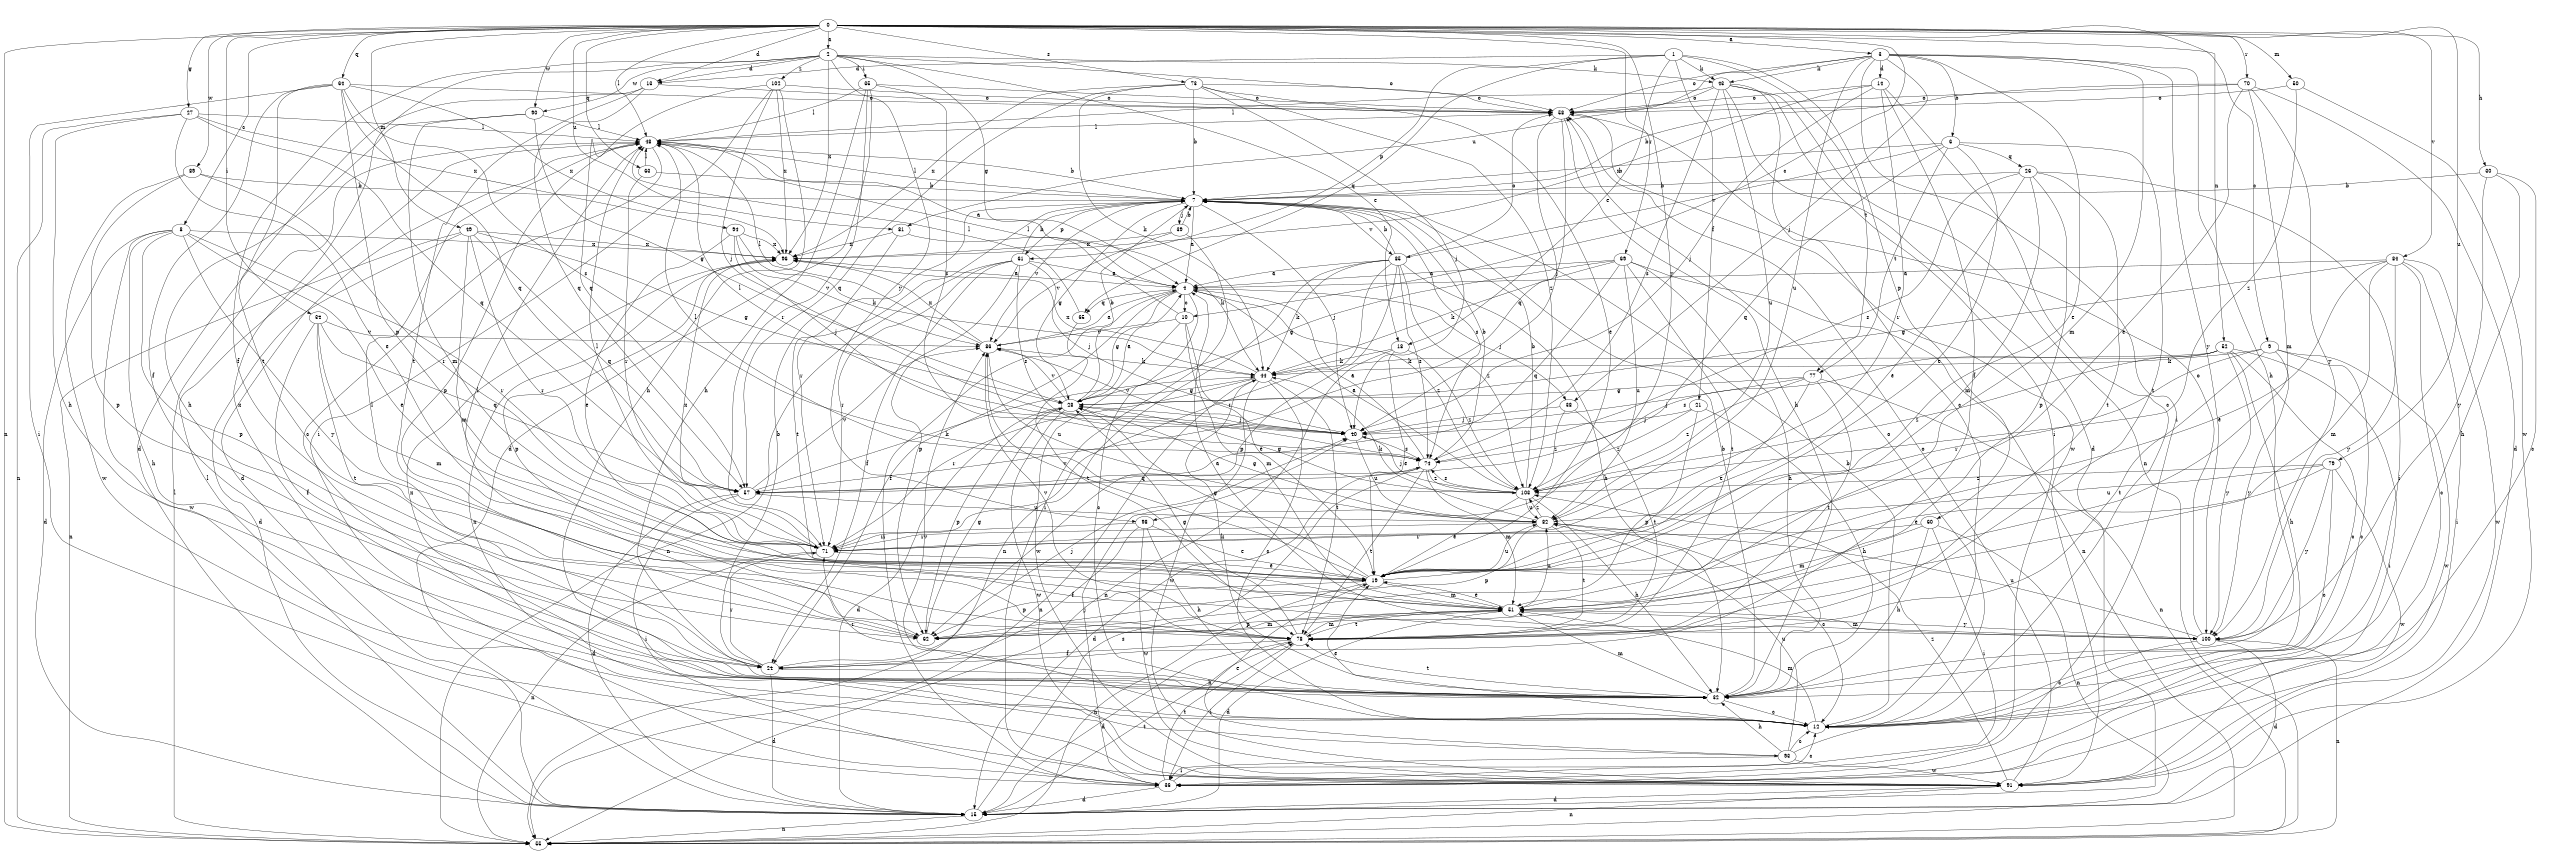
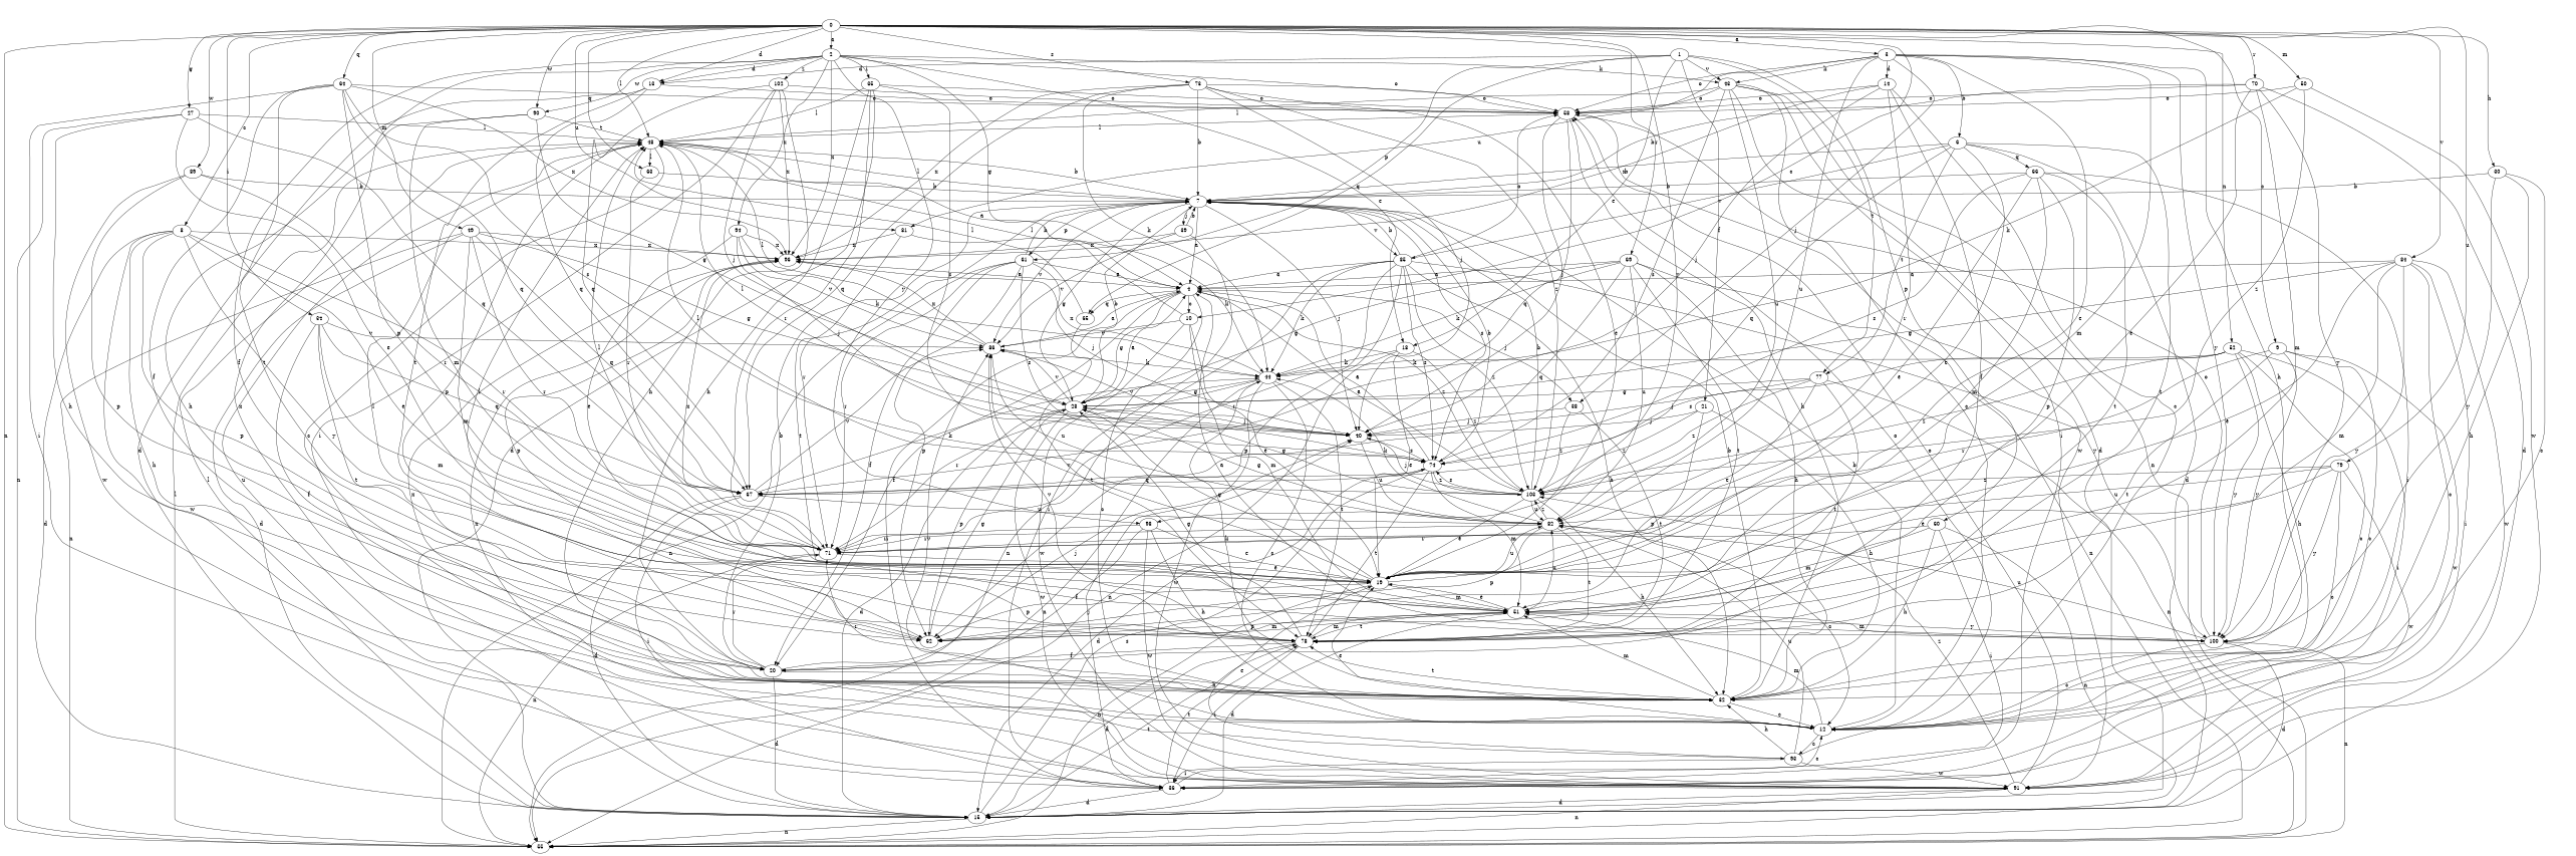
  strict digraph {
    0
    2
    3
    8
    9
    10
    13
    27
    30
    34
    48
    49
    50
    52
    55
    63
    64
    69
    70
    73
    79
    81
    84
    89
    90
    98
    18
    43
    4
-   24
+   24 [label=20]
    35
    58
    93
    n34 [label=94]
    96
    102
    6
    14
    19
    32
    36
    38
    51
    82
    100
    15
    71
    62
    91
    12
    78
    44
    86
-   67 [label=57]
+   67
    103
    7
    28
    74
    40
    1
    21
    60
    61
    65
    77
-   66 [label=26]
+   66
    85
    39
    0 -> 2 [label=a]
    0 -> 3 [label=a]
    0 -> 8 [label=c]
    0 -> 9 [label=c]
    0 -> 10 [label=c]
    0 -> 13 [label=d]
    0 -> 27 [label=g]
    0 -> 30 [label=h]
    0 -> 34 [label=i]
    0 -> 48 [label=l]
    0 -> 49 [label=m]
    0 -> 50 [label=m]
    0 -> 52 [label=n]
    0 -> 55 [label=n]
    0 -> 63 [label=q]
    0 -> 64 [label=q]
    0 -> 69 [label=r]
    0 -> 70 [label=r]
    0 -> 73 [label=s]
    0 -> 79 [label=u]
    0 -> 81 [label=u]
    0 -> 84 [label=v]
    0 -> 89 [label=w]
    0 -> 90 [label=w]
    0 -> 98 [label=y]
    2 -> 13 [label=d]
    2 -> 90 [label=w]
    2 -> 98 [label=y]
    2 -> 18 [label=e]
    2 -> 43 [label=k]
    2 -> 4 [label=g]
    2 -> 24 [label=f]
    2 -> 35 [label=i]
    2 -> 58 [label=o]
    2 -> 93 [label=x]
-   27 -> n34 [label=x]
+   2 -> n34 [label=x]
    2 -> 96 [label=x]
    2 -> 102 [label=z]
    3 -> 81 [label=u]
    3 -> 43 [label=k]
    3 -> 58 [label=o]
    3 -> 6 [label=b]
    3 -> 14 [label=d]
    3 -> 19 [label=e]
    3 -> 32 [label=h]
-   3 -> 36 [label=i]
    3 -> 38 [label=j]
    3 -> 51 [label=m]
    3 -> 82 [label=u]
    3 -> 100 [label=y]
    8 -> 96 [label=x]
    8 -> 19 [label=e]
    8 -> 32 [label=h]
    8 -> 100 [label=y]
    8 -> 15 [label=d]
    8 -> 71 [label=r]
    8 -> 62 [label=p]
    8 -> 91 [label=w]
    9 -> 100 [label=y]
    9 -> 71 [label=r]
    9 -> 91 [label=w]
    9 -> 12 [label=c]
    9 -> 78 [label=t]
-   9 -> 44 [label=k]
+   50 -> 44 [label=k]
    10 -> 48 [label=l]
    10 -> 19 [label=e]
    10 -> 51 [label=m]
    10 -> 91 [label=w]
    10 -> 86 [label=v]
    13 -> 58 [label=o]
    13 -> 15 [label=d]
    13 -> 78 [label=t]
    13 -> 67 [label=q]
    27 -> 48 [label=l]
    27 -> 55 [label=n]
    27 -> 19 [label=e]
    27 -> 32 [label=h]
    27 -> 67 [label=q]
    30 -> 32 [label=h]
    30 -> 100 [label=y]
    30 -> 12 [label=c]
    30 -> 7 [label=b]
    34 -> 24 [label=f]
    34 -> 51 [label=m]
    34 -> 78 [label=t]
    34 -> 86 [label=v]
    34 -> 67 [label=q]
    48 -> 4 [label=a]
-   48 -> 15 [label=d]
+   48 -> 15 [label=u]
    48 -> 62 [label=p]
    48 -> 12 [label=c]
    48 -> 7 [label=b]
    49 -> 55 [label=n]
    49 -> 96 [label=x]
    49 -> 51 [label=m]
    49 -> 15 [label=d]
    49 -> 71 [label=r]
    49 -> 67 [label=q]
    49 -> 28 [label=g]
    50 -> 58 [label=o]
    50 -> 91 [label=w]
    50 -> 103 [label=z]
    52 -> 32 [label=h]
    52 -> 36 [label=i]
    52 -> 100 [label=y]
    52 -> 12 [label=c]
    52 -> 44 [label=k]
    52 -> 103 [label=z]
    52 -> 74 [label=s]
    55 -> 48 [label=l]
-   63 -> 48 [label=l]
+   48 -> 63 [label=l]
    63 -> 71 [label=r]
    63 -> 7 [label=b]
    64 -> 24 [label=f]
    64 -> 58 [label=o]
    64 -> 96 [label=x]
    64 -> 19 [label=p]
    64 -> 36 [label=i]
    64 -> 78 [label=t]
    64 -> 67 [label=q]
    64 -> 74 [label=s]
    69 -> 55 [label=n]
    69 -> 4 [label=a]
    69 -> 32 [label=h]
    69 -> 82 [label=u]
    69 -> 78 [label=t]
    69 -> 44 [label=k]
    69 -> 67 [label=q]
    69 -> 28 [label=g]
    70 -> 58 [label=o]
    70 -> 19 [label=e]
    70 -> 51 [label=m]
    70 -> 100 [label=y]
    70 -> 15 [label=d]
    70 -> 7 [label=b]
    73 -> 58 [label=o]
    73 -> 96 [label=x]
    73 -> 19 [label=e]
    73 -> 44 [label=k]
    73 -> 67 [label=q]
    73 -> 103 [label=z]
    73 -> 7 [label=b]
    73 -> 40 [label=j]
    79 -> 19 [label=e]
    79 -> 82 [label=u]
    79 -> 100 [label=y]
    79 -> 91 [label=w]
    79 -> 12 [label=c]
    79 -> 103 [label=z]
    81 -> 96 [label=x]
    81 -> 78 [label=t]
    81 -> 44 [label=k]
    84 -> 4 [label=a]
    84 -> 19 [label=e]
    84 -> 36 [label=i]
    84 -> 51 [label=m]
    84 -> 100 [label=y]
    84 -> 91 [label=w]
    84 -> 12 [label=c]
    84 -> 28 [label=g]
    89 -> 71 [label=r]
    89 -> 62 [label=p]
    89 -> 91 [label=w]
    89 -> 7 [label=b]
-   90 -> 48 [label=l]
+   90 -> 48 [label=t]
    90 -> 32 [label=h]
    90 -> 51 [label=m]
    90 -> 28 [label=g]
    98 -> 24 [label=f]
    98 -> 19 [label=e]
    98 -> 32 [label=h]
    98 -> 71 [label=r]
    98 -> 91 [label=w]
    18 -> 55 [label=n]
    18 -> 19 [label=e]
    18 -> 44 [label=k]
    18 -> 103 [label=z]
    43 -> 48 [label=l]
    43 -> 55 [label=n]
    43 -> 58 [label=o]
    43 -> 36 [label=i]
    43 -> 82 [label=u]
    43 -> 15 [label=d]
    43 -> 12 [label=c]
    43 -> 74 [label=s]
    4 -> 10 [label=c]
    4 -> 24 [label=f]
    4 -> 36 [label=i]
    4 -> 38 [label=j]
    4 -> 12 [label=c]
    4 -> 103 [label=z]
    4 -> 28 [label=g]
    4 -> 65 [label=q]
    24 -> 48 [label=l]
    24 -> 32 [label=h]
    24 -> 15 [label=d]
    24 -> 71 [label=r]
    24 -> 7 [label=b]
    24 -> 40 [label=j]
    35 -> 48 [label=l]
    35 -> 58 [label=o]
    35 -> 32 [label=h]
    35 -> 15 [label=d]
    35 -> 71 [label=r]
    35 -> 74 [label=s]
    58 -> 48 [label=l]
    58 -> 32 [label=h]
    58 -> 91 [label=w]
    58 -> 67 [label=q]
    58 -> 40 [label=j]
    93 -> 58 [label=o]
    93 -> 19 [label=e]
    93 -> 32 [label=h]
    93 -> 36 [label=i]
    93 -> 82 [label=u]
    93 -> 91 [label=w]
-   93 -> 12 [label=c]
+   12 -> 93 [label=c]
    n34 -> 96 [label=x]
    n34 -> 19 [label=e]
    n34 -> 44 [label=k]
    n34 -> 86 [label=v]
    n34 -> 40 [label=j]
    96 -> 4 [label=a]
    96 -> 62 [label=p]
    102 -> 58 [label=o]
    102 -> 96 [label=x]
    102 -> 32 [label=h]
    102 -> 36 [label=i]
    102 -> 67 [label=q]
    102 -> 40 [label=j]
    6 -> 19 [label=e]
+   6 -> 15 [label=d]
    6 -> 78 [label=t]
    6 -> 67 [label=q]
    6 -> 7 [label=b]
    6 -> 77 [label=t]
    6 -> 66 [label=q]
    6 -> 85 [label=v]
    14 -> 24 [label=f]
    14 -> 58 [label=o]
    14 -> 96 [label=x]
    14 -> 71 [label=r]
    14 -> 12 [label=c]
    14 -> 40 [label=j]
    19 -> 55 [label=n]
    19 -> 51 [label=m]
    19 -> 82 [label=u]
    19 -> 62 [label=p]
    19 -> 86 [label=v]
    19 -> 28 [label=g]
    32 -> 51 [label=m]
    32 -> 71 [label=r]
    32 -> 12 [label=c]
    32 -> 78 [label=t]
    32 -> 44 [label=k]
    32 -> 7 [label=b]
    36 -> 15 [label=d]
    36 -> 12 [label=c]
    36 -> 78 [label=t]
    36 -> 40 [label=j]
    38 -> 78 [label=t]
    38 -> 103 [label=z]
    38 -> 40 [label=j]
    51 -> 19 [label=e]
    51 -> 82 [label=u]
    51 -> 100 [label=y]
    51 -> 15 [label=d]
    51 -> 62 [label=p]
    51 -> 78 [label=t]
    82 -> 71 [label=r]
    82 -> 62 [label=p]
    82 -> 12 [label=c]
    82 -> 78 [label=t]
    82 -> 44 [label=k]
    82 -> 103 [label=z]
    82 -> 28 [label=g]
    100 -> 55 [label=n]
    100 -> 4 [label=a]
    100 -> 58 [label=o]
    100 -> 51 [label=m]
    100 -> 82 [label=u]
    100 -> 15 [label=d]
    100 -> 12 [label=c]
    15 -> 48 [label=l]
    15 -> 55 [label=n]
    15 -> 78 [label=t]
    15 -> 74 [label=s]
    71 -> 48 [label=l]
    71 -> 55 [label=n]
    71 -> 96 [label=x]
    71 -> 19 [label=e]
    62 -> 48 [label=l]
    62 -> 51 [label=m]
    62 -> 28 [label=g]
    91 -> 55 [label=n]
    91 -> 58 [label=o]
    91 -> 96 [label=x]
    91 -> 15 [label=d]
    91 -> 103 [label=z]
    12 -> 96 [label=x]
    12 -> 19 [label=e]
    12 -> 51 [label=m]
    12 -> 86 [label=v]
    12 -> 7 [label=b]
    78 -> 24 [label=f]
    78 -> 36 [label=i]
    78 -> 51 [label=m]
    78 -> 15 [label=d]
    78 -> 86 [label=v]
    78 -> 28 [label=g]
    44 -> 55 [label=n]
    44 -> 96 [label=x]
    44 -> 71 [label=r]
    44 -> 91 [label=w]
    44 -> 12 [label=c]
    44 -> 78 [label=t]
    44 -> 28 [label=g]
    86 -> 48 [label=l]
    86 -> 4 [label=a]
    86 -> 96 [label=x]
    86 -> 82 [label=u]
    86 -> 44 [label=k]
    67 -> 36 [label=i]
    67 -> 82 [label=u]
    67 -> 15 [label=d]
    67 -> 44 [label=k]
    67 -> 86 [label=v]
    103 -> 48 [label=l]
    103 -> 4 [label=a]
    103 -> 19 [label=e]
    103 -> 32 [label=h]
    103 -> 82 [label=u]
    103 -> 7 [label=b]
    103 -> 28 [label=g]
    103 -> 74 [label=s]
    103 -> 40 [label=j]
    7 -> 48 [label=l]
    7 -> 4 [label=a]
    7 -> 71 [label=r]
    7 -> 86 [label=v]
    7 -> 28 [label=g]
    7 -> 74 [label=s]
    7 -> 40 [label=j]
    7 -> 61 [label=p]
    7 -> 85 [label=v]
    7 -> 39 [label=j]
    28 -> 4 [label=a]
    28 -> 15 [label=d]
    28 -> 62 [label=p]
    28 -> 91 [label=w]
    28 -> 86 [label=v]
    28 -> 7 [label=b]
    28 -> 40 [label=j]
    74 -> 4 [label=a]
    74 -> 51 [label=m]
    74 -> 15 [label=d]
    74 -> 78 [label=t]
    74 -> 67 [label=q]
    74 -> 103 [label=z]
    74 -> 7 [label=b]
    40 -> 48 [label=l]
    40 -> 82 [label=u]
    40 -> 86 [label=v]
    40 -> 74 [label=s]
    1 -> 13 [label=d]
    1 -> 18 [label=e]
-   1 -> 43 [label=k]
+   1 -> 43 [label=v]
    1 -> 21 [label=f]
    1 -> 60 [label=p]
    1 -> 61 [label=p]
    1 -> 65 [label=q]
    1 -> 77 [label=t]
    21 -> 32 [label=h]
    21 -> 62 [label=p]
    21 -> 103 [label=z]
    21 -> 40 [label=j]
    60 -> 55 [label=n]
    60 -> 32 [label=h]
    60 -> 36 [label=i]
    60 -> 51 [label=m]
    60 -> 71 [label=r]
    61 -> 55 [label=n]
    61 -> 4 [label=a]
    61 -> 24 [label=f]
    61 -> 71 [label=r]
    61 -> 62 [label=p]
    61 -> 7 [label=b]
    61 -> 74 [label=s]
    61 -> 40 [label=j]
    65 -> 48 [label=l]
    65 -> 78 [label=t]
    77 -> 55 [label=n]
    77 -> 19 [label=e]
    77 -> 78 [label=t]
    77 -> 103 [label=z]
    77 -> 28 [label=g]
    77 -> 40 [label=j]
    66 -> 19 [label=e]
    66 -> 36 [label=i]
    66 -> 51 [label=m]
    66 -> 62 [label=p]
    66 -> 78 [label=t]
    66 -> 7 [label=b]
    66 -> 74 [label=s]
    85 -> 55 [label=n]
    85 -> 4 [label=a]
    85 -> 58 [label=o]
    85 -> 32 [label=h]
+   85 -> 100 [label=y]
    85 -> 71 [label=r]
    85 -> 62 [label=p]
    85 -> 44 [label=k]
    85 -> 103 [label=z]
    85 -> 7 [label=b]
    85 -> 74 [label=s]
    39 -> 96 [label=x]
    39 -> 36 [label=i]
    39 -> 86 [label=v]
    39 -> 7 [label=b]
  }
